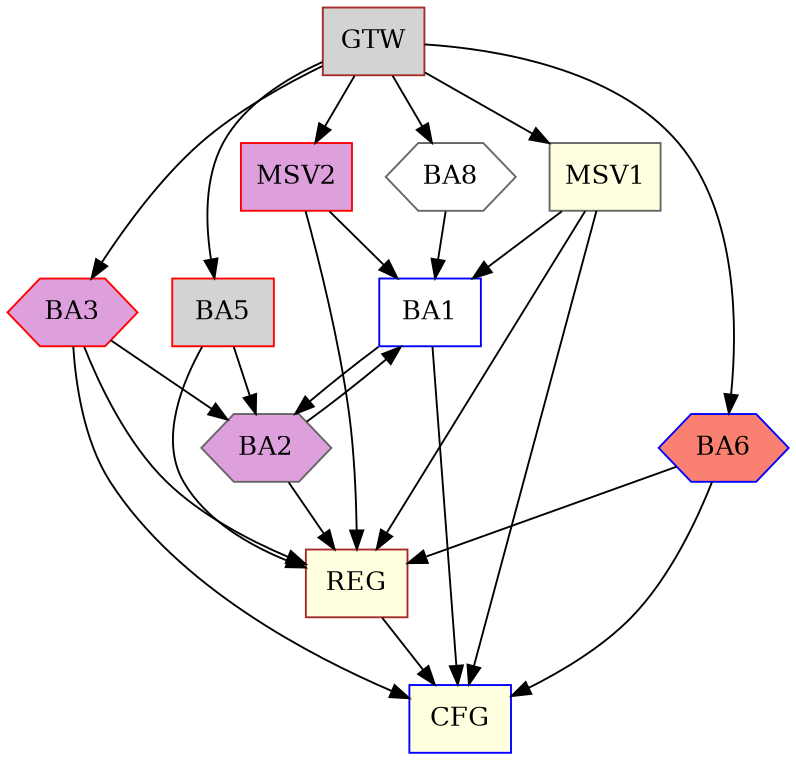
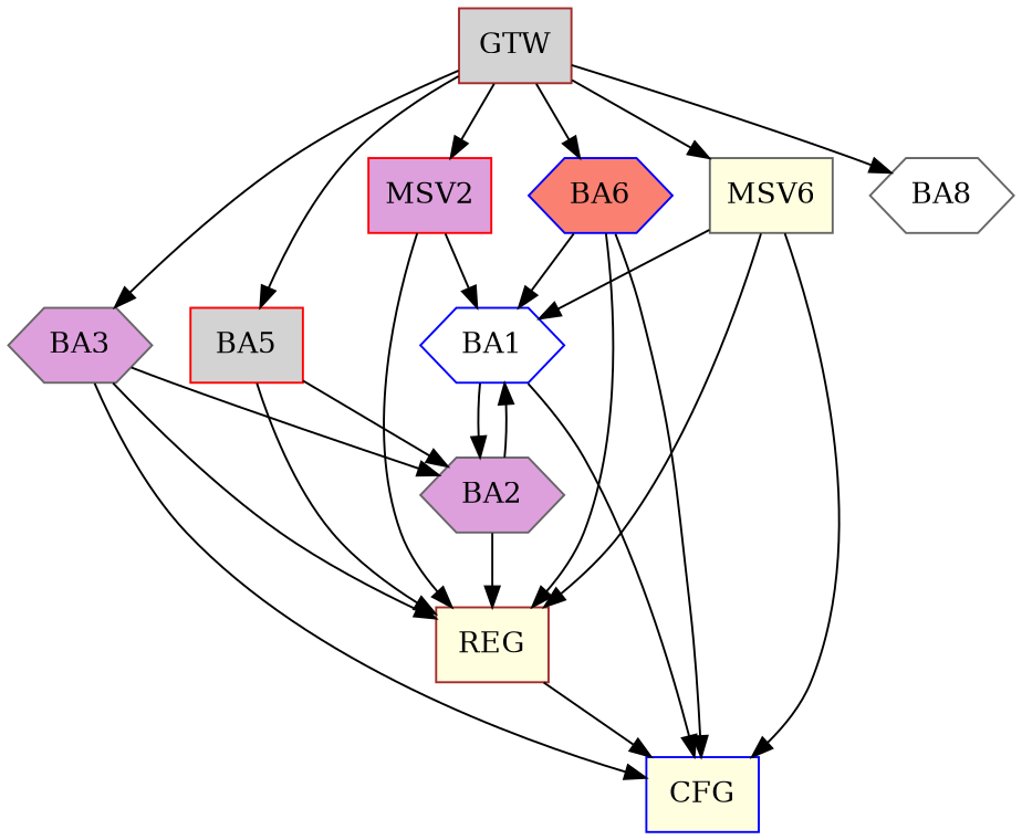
  strict digraph {
    node [color=gray40 fillcolor=plum shape=box style=filled]
-   n1 [color=blue fillcolor=white label=BA1]
+   n1 [color=blue fillcolor=white label=BA1 shape=hexagon]
    n2 [label=BA2 shape=hexagon]
    n3 [color=blue fillcolor=lightyellow label=CFG]
    n4 [color=brown fillcolor=lightyellow label=REG]
-   n5 [color=red label=BA3 shape=hexagon]
+   n5 [label=BA3 shape=hexagon]
    n6 [fillcolor=white label=BA8 shape=hexagon]
    n7 [color=red fillcolor=lightgrey label=BA5]
    n8 [color=blue fillcolor=salmon label=BA6 shape=hexagon]
    n9 [color=brown fillcolor=lightgrey label=GTW]
-   n10 [fillcolor=lightyellow label=MSV1]
+   n10 [fillcolor=lightyellow label=MSV6]
    n11 [color=red label=MSV2]
    n1 -> n2
    n1 -> n3
    n2 -> n1
    n2 -> n4
    n4 -> n3
    n5 -> n2
    n5 -> n3
    n5 -> n4
    n7 -> n2
    n7 -> n4
-   n6 -> n1
+   n8 -> n1
    n8 -> n3
    n8 -> n4
    n9 -> n5
    n9 -> n6
    n9 -> n7
    n9 -> n8
    n9 -> n10
    n9 -> n11
    n10 -> n1
    n10 -> n3
    n10 -> n4
    n11 -> n1
    n11 -> n4
  }
